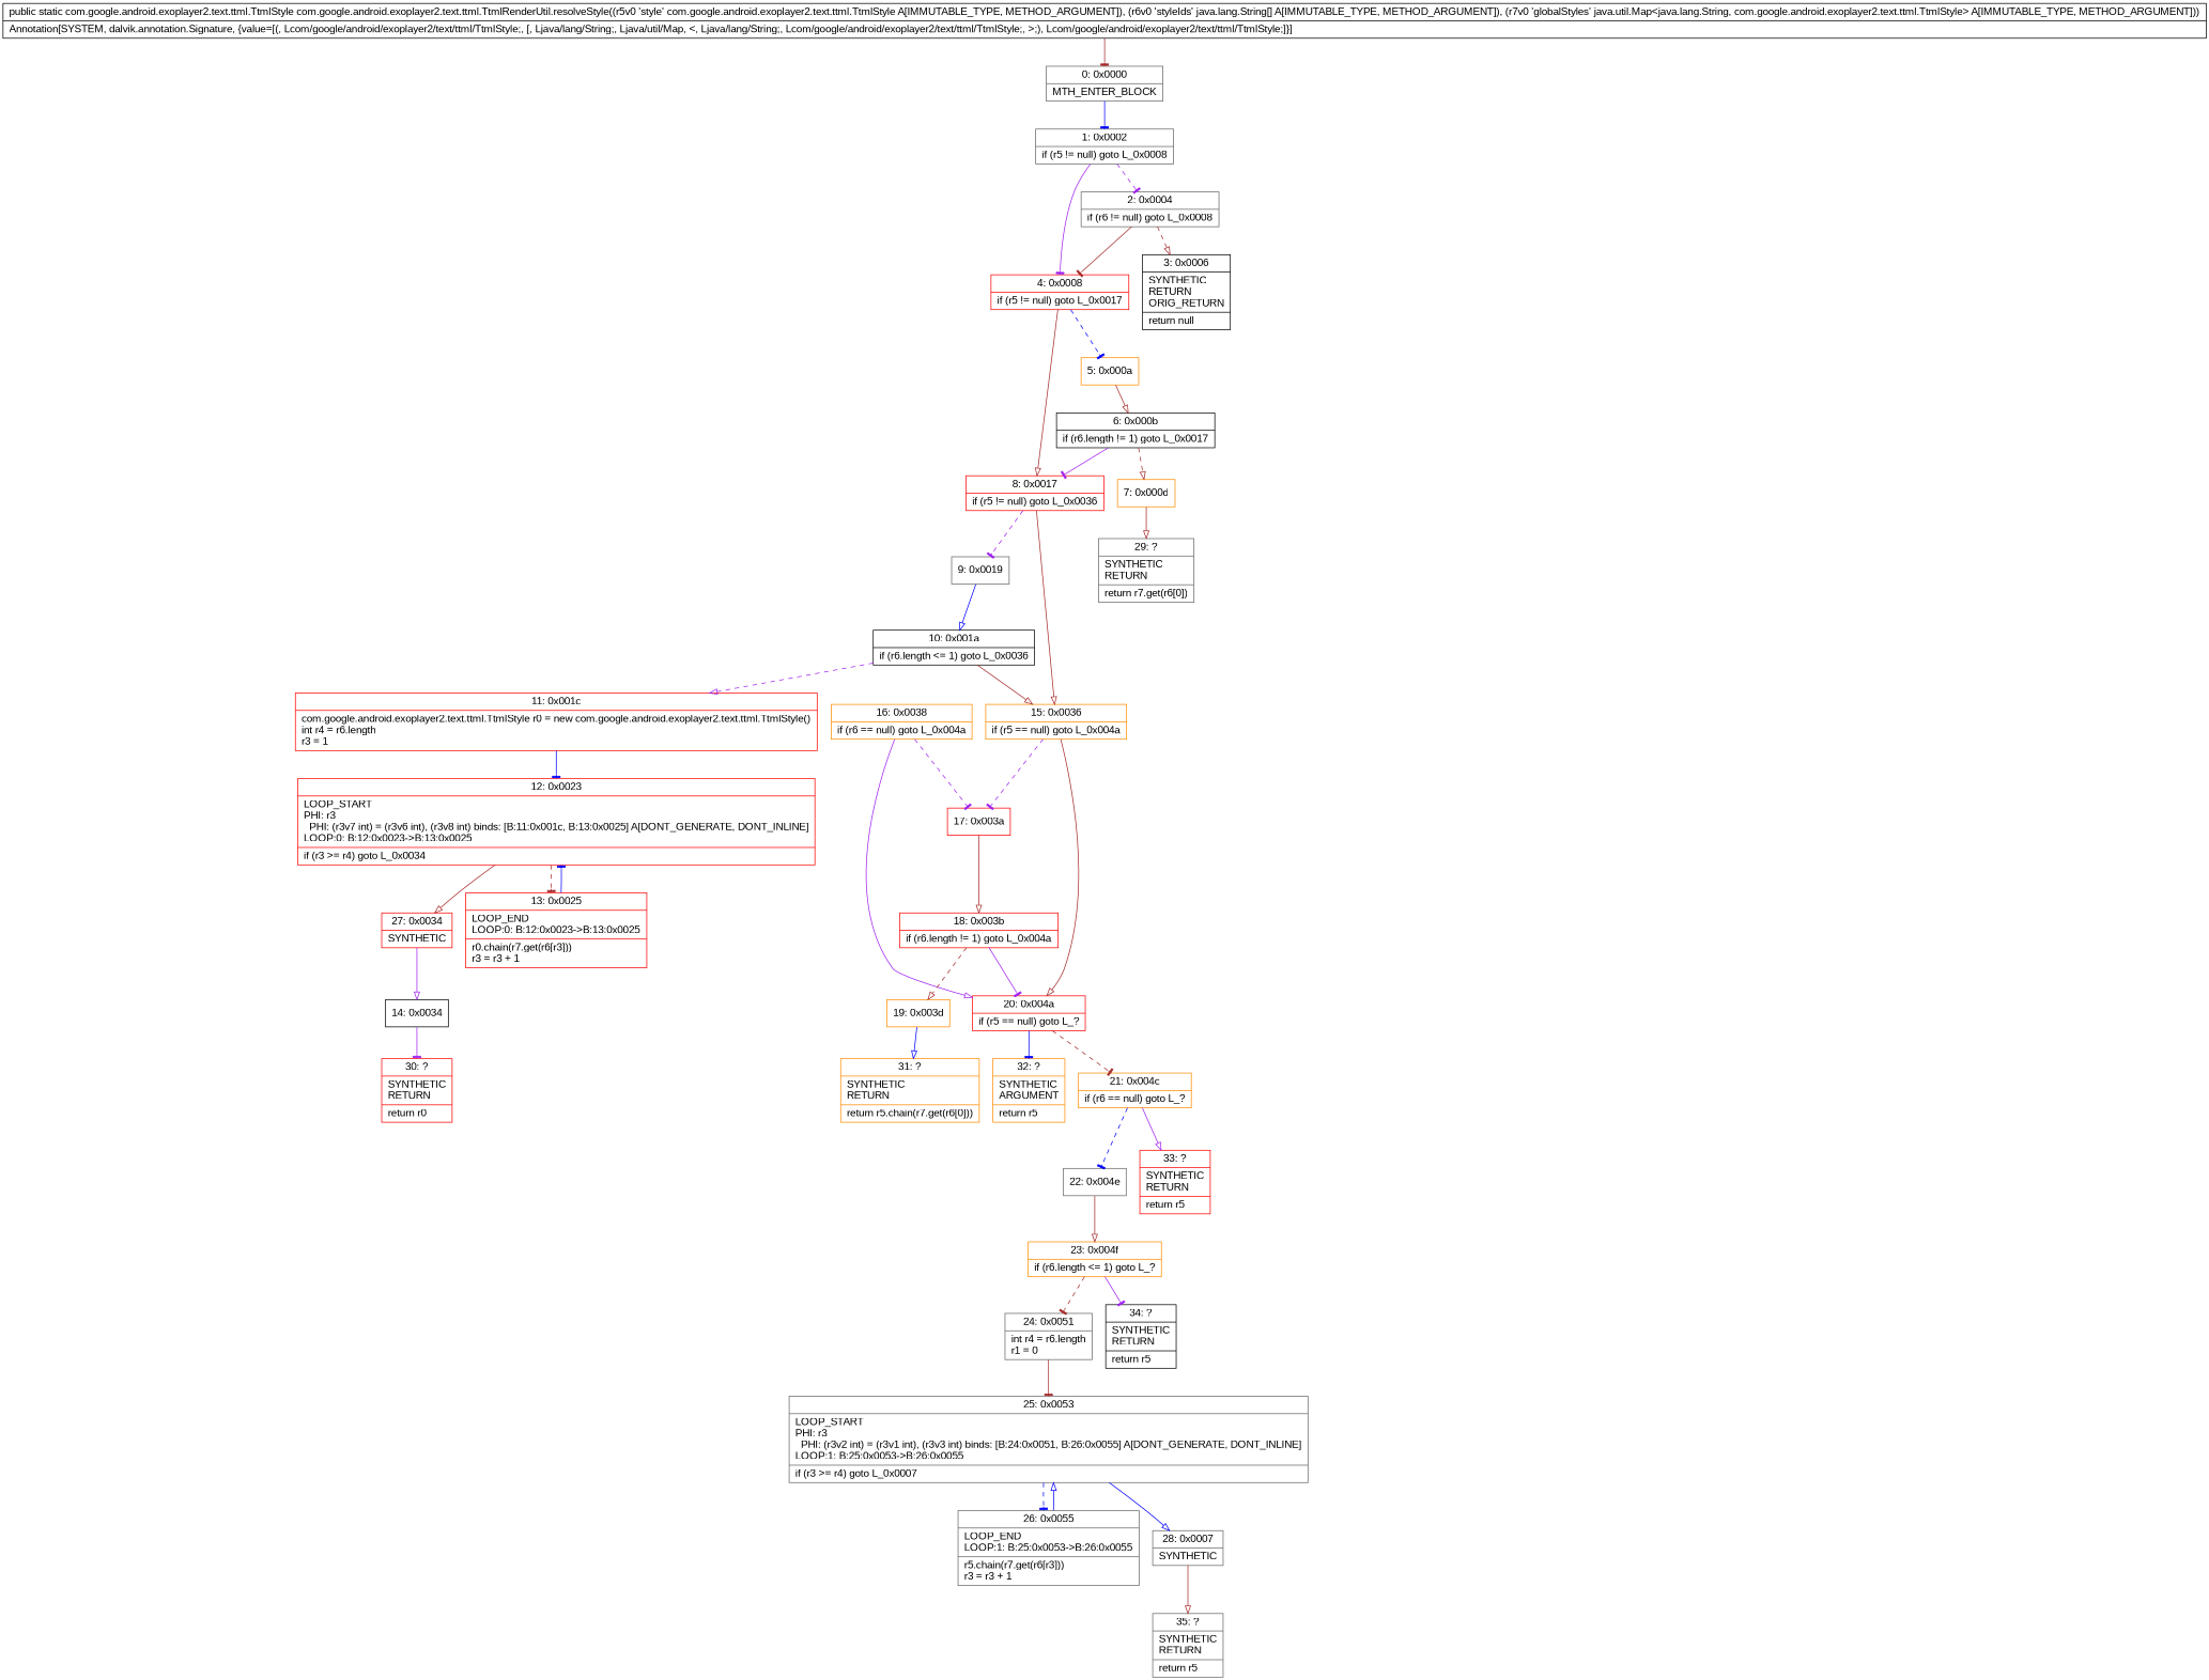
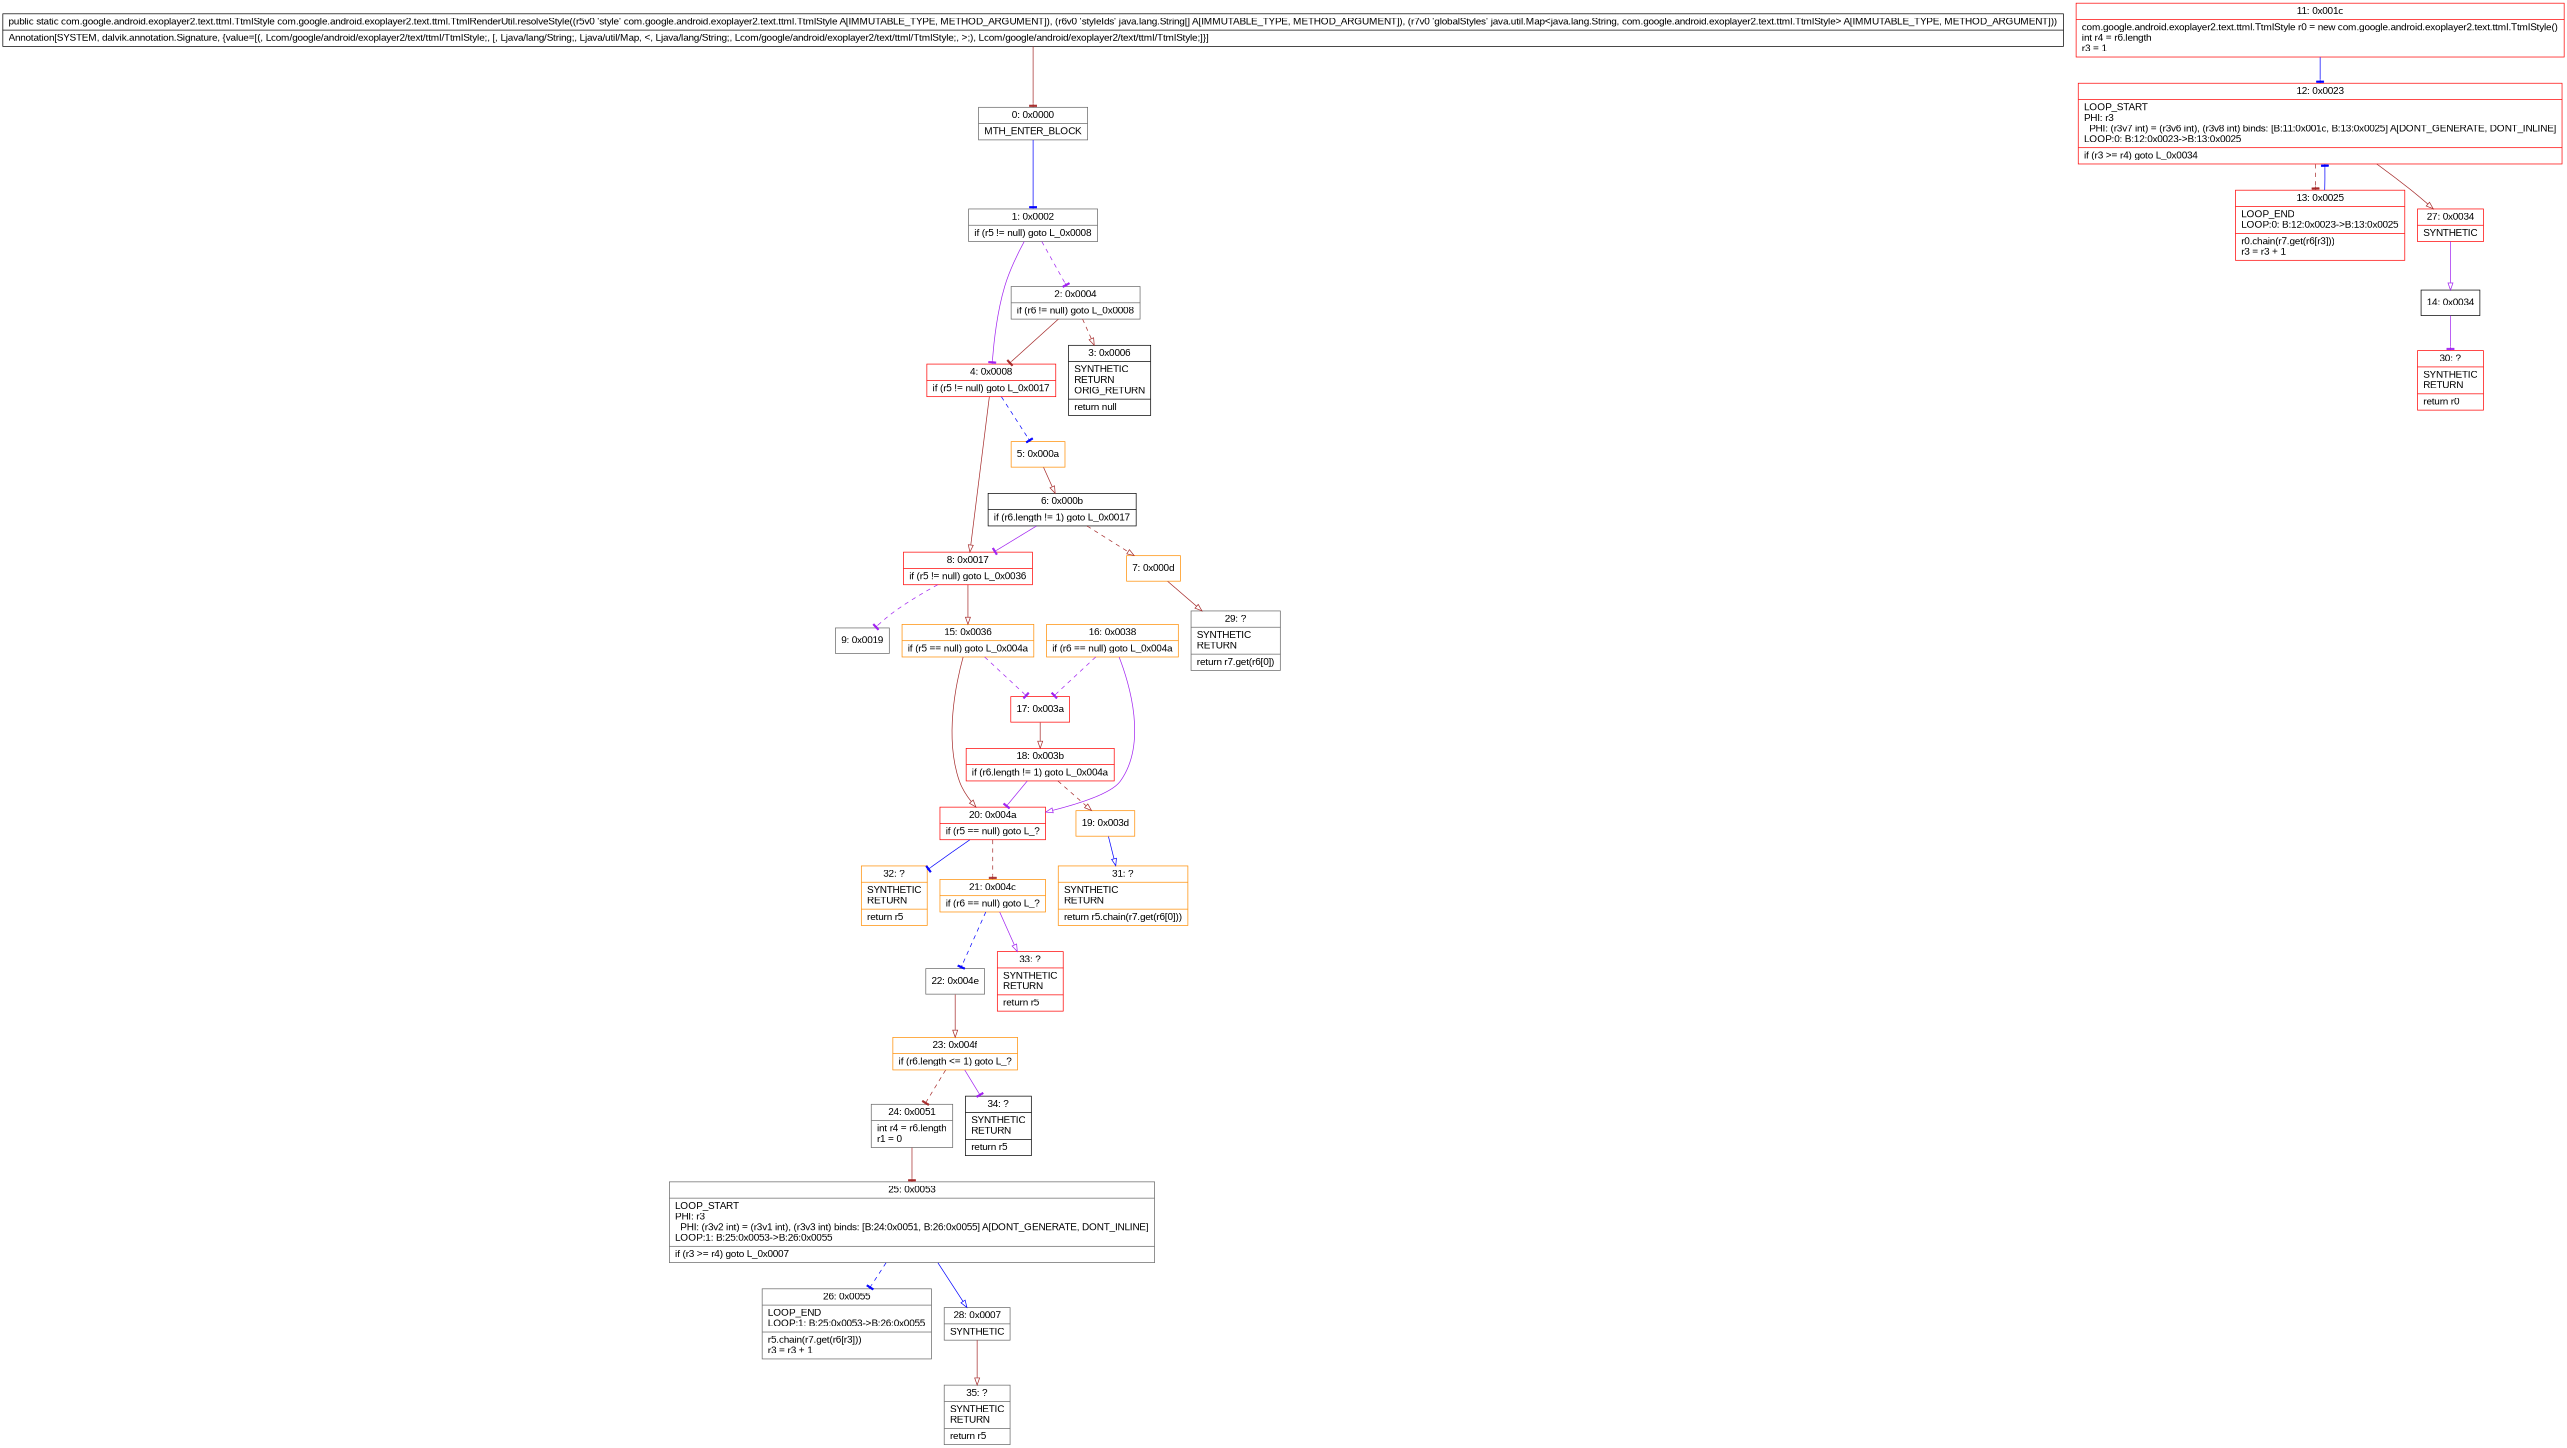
  digraph {
    fontname="Liberation Sans"
    node [color=gray40 fontname="Liberation Sans" shape=record]
    edge [arrowhead=tee color=brown fontname="Liberation Sans"]
    n1 [label="{0\:\ 0x0000|MTH_ENTER_BLOCK\l}"]
    n2 [label="{1\:\ 0x0002|if (r5 != null) goto L_0x0008\l}"]
    n3 [label="{2\:\ 0x0004|if (r6 != null) goto L_0x0008\l}"]
    n4 [color=red label="{4\:\ 0x0008|if (r5 != null) goto L_0x0017\l}"]
    n5 [color=black label="{3\:\ 0x0006|SYNTHETIC\lRETURN\lORIG_RETURN\l|return null\l}"]
    n6 [color=darkorange label="{5\:\ 0x000a}"]
    n7 [color=red label="{8\:\ 0x0017|if (r5 != null) goto L_0x0036\l}"]
    n8 [color=black label="{6\:\ 0x000b|if (r6.length != 1) goto L_0x0017\l}"]
    n9 [label="{9\:\ 0x0019}"]
    n10 [color=darkorange label="{15\:\ 0x0036|if (r5 == null) goto L_0x004a\l}"]
    n11 [color=darkorange label="{7\:\ 0x000d}"]
    n12 [label="{29\:\ ?|SYNTHETIC\lRETURN\l|return r7.get(r6[0])\l}"]
-   n13 [color=black label="{10\:\ 0x001a|if (r6.length \<= 1) goto L_0x0036\l}"]
    n14 [color=red label="{20\:\ 0x004a|if (r5 == null) goto L_?\l}"]
    n15 [color=red label="{17\:\ 0x003a}"]
    n16 [color=red label="{11\:\ 0x001c|com.google.android.exoplayer2.text.ttml.TtmlStyle r0 = new com.google.android.exoplayer2.text.ttml.TtmlStyle()\lint r4 = r6.length\lr3 = 1\l}"]
    n17 [color=red label="{12\:\ 0x0023|LOOP_START\lPHI: r3 \l  PHI: (r3v7 int) = (r3v6 int), (r3v8 int) binds: [B:11:0x001c, B:13:0x0025] A[DONT_GENERATE, DONT_INLINE]\lLOOP:0: B:12:0x0023\-\>B:13:0x0025\l|if (r3 \>= r4) goto L_0x0034\l}"]
    n18 [color=red label="{13\:\ 0x0025|LOOP_END\lLOOP:0: B:12:0x0023\-\>B:13:0x0025\l|r0.chain(r7.get(r6[r3]))\lr3 = r3 + 1\l}"]
    n19 [color=red label="{27\:\ 0x0034|SYNTHETIC\l}"]
    n20 [color=black label="{14\:\ 0x0034}"]
    n21 [color=red label="{30\:\ ?|SYNTHETIC\lRETURN\l|return r0\l}"]
    n22 [color=darkorange label="{16\:\ 0x0038|if (r6 == null) goto L_0x004a\l}"]
    n23 [color=darkorange label="{21\:\ 0x004c|if (r6 == null) goto L_?\l}"]
-   n24 [color=darkorange label="{32\:\ ?|SYNTHETIC\lARGUMENT\l|return r5\l}"]
+   n24 [color=darkorange label="{32\:\ ?|SYNTHETIC\lRETURN\l|return r5\l}"]
    n25 [color=red label="{18\:\ 0x003b|if (r6.length != 1) goto L_0x004a\l}"]
    n26 [color=darkorange label="{19\:\ 0x003d}"]
    n27 [color=darkorange label="{31\:\ ?|SYNTHETIC\lRETURN\l|return r5.chain(r7.get(r6[0]))\l}"]
    n28 [label="{22\:\ 0x004e}"]
    n29 [color=red label="{33\:\ ?|SYNTHETIC\lRETURN\l|return r5\l}"]
    n30 [color=darkorange label="{23\:\ 0x004f|if (r6.length \<= 1) goto L_?\l}"]
    n31 [label="{24\:\ 0x0051|int r4 = r6.length\lr1 = 0\l}"]
    n32 [color=black label="{34\:\ ?|SYNTHETIC\lRETURN\l|return r5\l}"]
    n33 [label="{25\:\ 0x0053|LOOP_START\lPHI: r3 \l  PHI: (r3v2 int) = (r3v1 int), (r3v3 int) binds: [B:24:0x0051, B:26:0x0055] A[DONT_GENERATE, DONT_INLINE]\lLOOP:1: B:25:0x0053\-\>B:26:0x0055\l|if (r3 \>= r4) goto L_0x0007\l}"]
    n34 [label="{26\:\ 0x0055|LOOP_END\lLOOP:1: B:25:0x0053\-\>B:26:0x0055\l|r5.chain(r7.get(r6[r3]))\lr3 = r3 + 1\l}"]
    n35 [label="{28\:\ 0x0007|SYNTHETIC\l}"]
    n36 [label="{35\:\ ?|SYNTHETIC\lRETURN\l|return r5\l}"]
    n37 [color=black label="{public static com.google.android.exoplayer2.text.ttml.TtmlStyle com.google.android.exoplayer2.text.ttml.TtmlRenderUtil.resolveStyle((r5v0 'style' com.google.android.exoplayer2.text.ttml.TtmlStyle A[IMMUTABLE_TYPE, METHOD_ARGUMENT]), (r6v0 'styleIds' java.lang.String[] A[IMMUTABLE_TYPE, METHOD_ARGUMENT]), (r7v0 'globalStyles' java.util.Map\<java.lang.String, com.google.android.exoplayer2.text.ttml.TtmlStyle\> A[IMMUTABLE_TYPE, METHOD_ARGUMENT]))  | Annotation[SYSTEM, dalvik.annotation.Signature, \{value=[(, Lcom\/google\/android\/exoplayer2\/text\/ttml\/TtmlStyle;, [, Ljava\/lang\/String;, Ljava\/util\/Map, \<, Ljava\/lang\/String;, Lcom\/google\/android\/exoplayer2\/text\/ttml\/TtmlStyle;, \>;), Lcom\/google\/android\/exoplayer2\/text\/ttml\/TtmlStyle;]\}]\l}"]
    n1 -> n2 [color=blue]
    n2 -> n3 [color=purple style=dashed]
    n2 -> n4 [color=purple]
    n3 -> n4
    n3 -> n5 [arrowhead=onormal style=dashed]
    n4 -> n6 [color=blue style=dashed]
    n4 -> n7 [arrowhead=onormal]
    n6 -> n8 [arrowhead=onormal]
    n7 -> n9 [color=purple style=dashed]
    n7 -> n10 [arrowhead=onormal]
    n8 -> n7 [color=purple]
    n8 -> n11 [arrowhead=onormal style=dashed]
-   n9 -> n13 [arrowhead=onormal color=blue]
    n10 -> n14 [arrowhead=onormal]
    n10 -> n15 [color=purple style=dashed]
    n11 -> n12 [arrowhead=onormal]
-   n13 -> n10 [arrowhead=onormal]
-   n13 -> n16 [arrowhead=onormal color=purple style=dashed]
    n14 -> n23 [style=dashed]
    n14 -> n24 [color=blue]
    n15 -> n25 [arrowhead=onormal]
    n16 -> n17 [color=blue]
    n17 -> n18 [style=dashed]
    n17 -> n19 [arrowhead=onormal]
    n18 -> n17 [color=blue]
    n19 -> n20 [arrowhead=onormal color=purple]
    n20 -> n21 [color=purple]
    n22 -> n14 [arrowhead=onormal color=purple]
    n22 -> n15 [color=purple style=dashed]
    n23 -> n28 [color=blue style=dashed]
    n23 -> n29 [arrowhead=onormal color=purple]
    n25 -> n14 [color=purple]
    n25 -> n26 [arrowhead=onormal style=dashed]
    n26 -> n27 [arrowhead=onormal color=blue]
    n28 -> n30 [arrowhead=onormal]
    n30 -> n31 [style=dashed]
    n30 -> n32 [color=purple]
    n31 -> n33
    n33 -> n34 [color=blue style=dashed]
    n33 -> n35 [arrowhead=onormal color=blue]
-   n34 -> n33 [arrowhead=onormal color=blue]
    n35 -> n36 [arrowhead=onormal]
    n37 -> n1
  }
